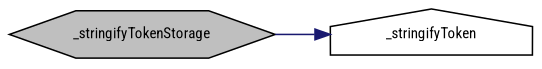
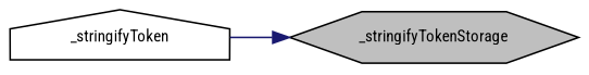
  digraph {
    rankdir=RL
    fontname="Roboto Condensed"
    node [color=black fontname="Roboto Condensed" fontsize=10 style=filled]
    n1 [fillcolor=grey75 fontcolor=black height=0.2 label=_stringifyTokenStorage shape=hexagon width=0.4]
    n2 [fillcolor=white height=0.2 label=_stringifyToken shape=house width=0.4]
-   n2 -> n1 [color=midnightblue dir=back fontname="Roboto Condensed" fontsize=10 labelfontname=Helvetica labelfontsize=10 style=solid]
+   n1 -> n2 [color=midnightblue dir=back fontname="Roboto Condensed" fontsize=10 labelfontname=Helvetica labelfontsize=10 style=solid]
  }
